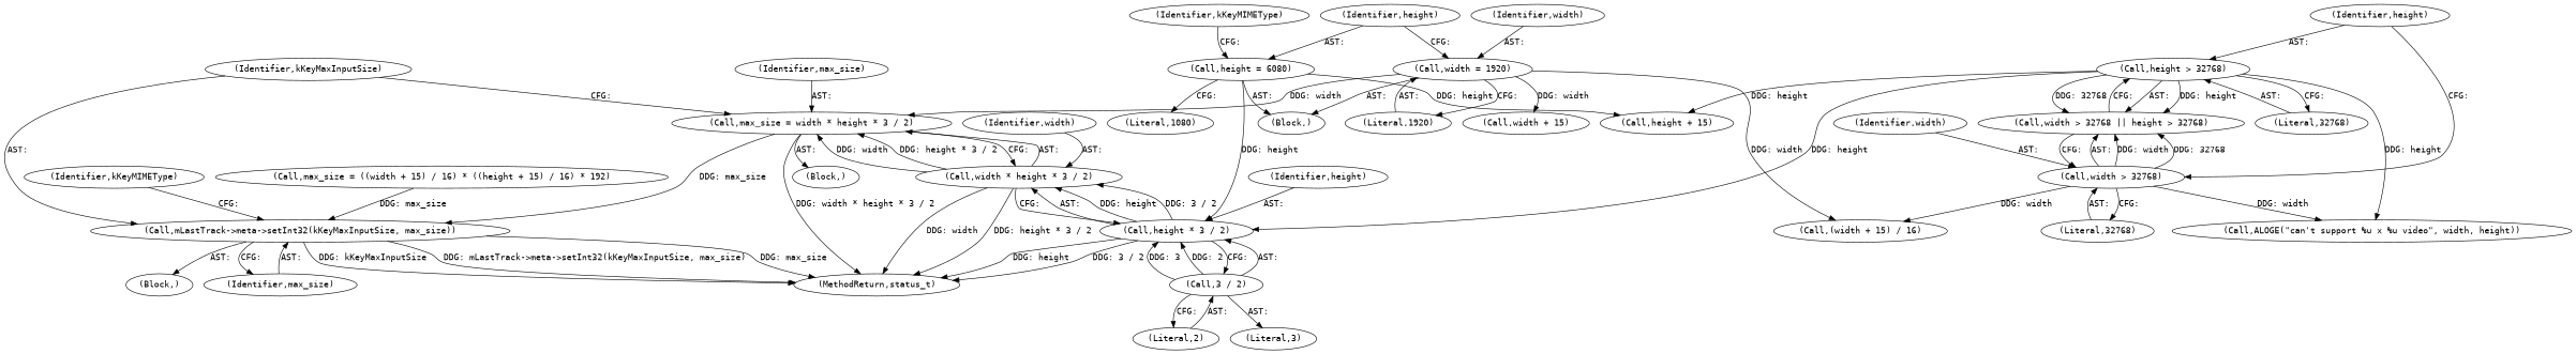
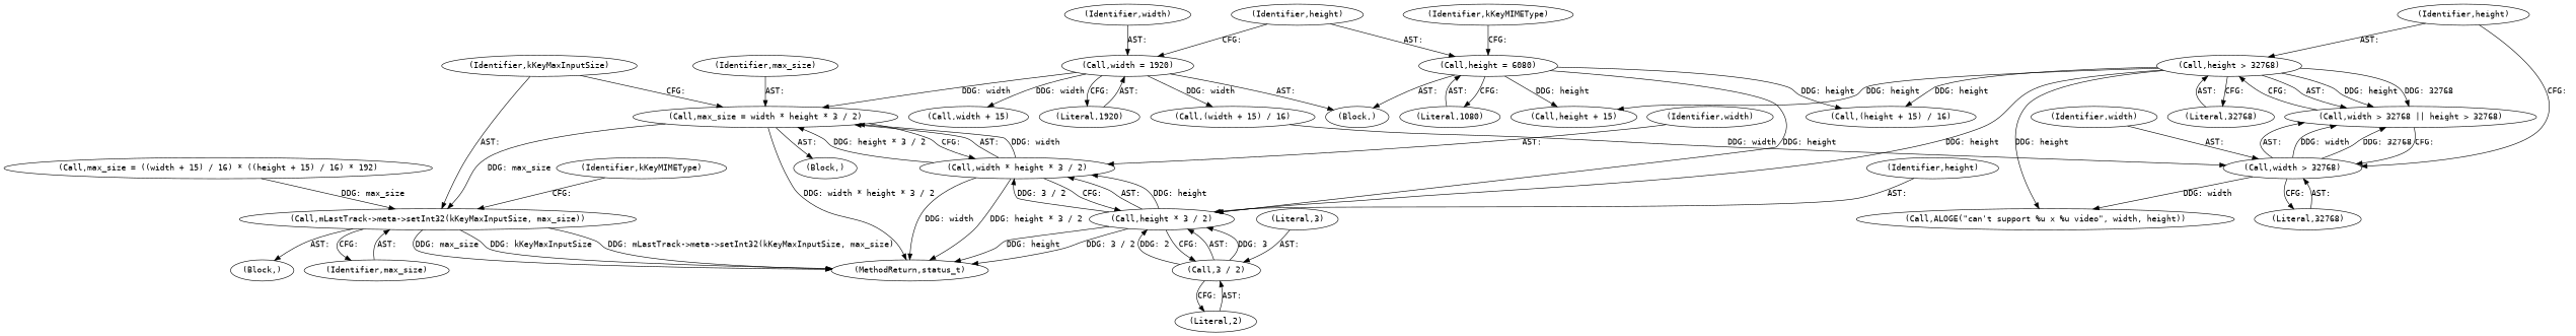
  digraph {
    fontname="DejaVu Sans Mono"
    node [fontname="DejaVu Sans Mono"]
    edge [fontname="DejaVu Sans Mono"]
    n1 [label="(Call,max_size = width * height * 3 / 2)"]
    n2 [label="(Call,width * height * 3 / 2)"]
    n3 [label="(Call,mLastTrack->meta->setInt32(kKeyMaxInputSize, max_size))"]
    n4 [label="(MethodReturn,status_t)"]
    n5 [label="(Block,)"]
    n6 [label="(Call,height * 3 / 2)"]
    n7 [label="(Block,)"]
    n8 [label="(Identifier,max_size)"]
    n9 [label="(Call,3 / 2)"]
    n10 [label="(Call,width > 32768)"]
    n11 [label="(Call,width > 32768 || height > 32768)"]
    n12 [label="(Call,ALOGE(\"can't support %u x %u video\", width, height))"]
    n13 [label="(Call,(width + 15) / 16)"]
    n14 [label="(Literal,32768)"]
    n15 [label="(Call,height > 32768)"]
    n16 [label="(Call,width + 15)"]
    n17 [label="(Call,width = 1920)"]
    n18 [label="(Literal,1920)"]
    n19 [label="(Block,)"]
    n20 [label="(Literal,2)"]
    n21 [label="(Call,height = 6080)"]
    n22 [label="(Call,height + 15)"]
    n23 [label="(Literal,1080)"]
+   n24 [label="(Call,(height + 15) / 16)"]
    n25 [label="(Literal,32768)"]
    n26 [label="(Identifier,max_size)"]
    n27 [label="(Identifier,width)"]
    n28 [label="(Identifier,height)"]
    n29 [label="(Identifier,kKeyMIMEType)"]
    n30 [label="(Identifier,width)"]
    n31 [label="(Literal,3)"]
    n32 [label="(Identifier,height)"]
    n33 [label="(Identifier,kKeyMIMEType)"]
    n34 [label="(Call,max_size = ((width + 15) / 16) * ((height + 15) / 16) * 192)"]
    n35 [label="(Identifier,height)"]
    n36 [label="(Identifier,width)"]
    n37 [label="(Identifier,kKeyMaxInputSize)"]
    n1 -> n2 [label="CFG: "]
    n1 -> n3 [label="DDG: max_size"]
    n1 -> n4 [label="DDG: width * height * 3 / 2"]
    n1 -> n5 [label="AST: "]
    n2 -> n1 [label="AST: "]
    n2 -> n1 [label="DDG: width"]
    n2 -> n1 [label="DDG: height * 3 / 2"]
    n2 -> n4 [label="DDG: width"]
    n2 -> n4 [label="DDG: height * 3 / 2"]
    n2 -> n6 [label="CFG: "]
    n3 -> n4 [label="DDG: mLastTrack->meta->setInt32(kKeyMaxInputSize, max_size)"]
    n3 -> n4 [label="DDG: max_size"]
    n3 -> n4 [label="DDG: kKeyMaxInputSize"]
    n3 -> n7 [label="AST: "]
    n3 -> n8 [label="CFG: "]
    n6 -> n2 [label="AST: "]
    n6 -> n2 [label="DDG: height"]
    n6 -> n2 [label="DDG: 3 / 2"]
    n6 -> n4 [label="DDG: height"]
    n6 -> n4 [label="DDG: 3 / 2"]
    n6 -> n9 [label="CFG: "]
    n8 -> n3 [label="AST: "]
    n9 -> n6 [label="AST: "]
    n9 -> n6 [label="DDG: 3"]
    n9 -> n6 [label="DDG: 2"]
    n9 -> n20 [label="CFG: "]
    n10 -> n11 [label="AST: "]
    n10 -> n11 [label="DDG: width"]
    n10 -> n11 [label="DDG: 32768"]
    n10 -> n12 [label="DDG: width"]
-   n10 -> n13 [label="DDG: width"]
+   n13 -> n10 [label="DDG: width"]
    n10 -> n14 [label="CFG: "]
    n11 -> n10 [label="CFG: "]
    n11 -> n15 [label="CFG: "]
    n14 -> n10 [label="AST: "]
    n15 -> n6 [label="DDG: height"]
    n15 -> n11 [label="AST: "]
    n15 -> n11 [label="DDG: height"]
    n15 -> n11 [label="DDG: 32768"]
    n15 -> n12 [label="DDG: height"]
    n15 -> n22 [label="DDG: height"]
+   n15 -> n24 [label="DDG: height"]
    n15 -> n25 [label="CFG: "]
    n17 -> n1 [label="DDG: width"]
    n17 -> n13 [label="DDG: width"]
    n17 -> n16 [label="DDG: width"]
    n17 -> n18 [label="CFG: "]
    n17 -> n19 [label="AST: "]
    n18 -> n17 [label="AST: "]
    n20 -> n9 [label="AST: "]
    n21 -> n6 [label="DDG: height"]
    n21 -> n19 [label="AST: "]
    n21 -> n22 [label="DDG: height"]
    n21 -> n23 [label="CFG: "]
+   n21 -> n24 [label="DDG: height"]
+   n23 -> n21 [label="AST: "]
    n25 -> n15 [label="AST: "]
    n26 -> n1 [label="AST: "]
    n27 -> n17 [label="AST: "]
    n28 -> n6 [label="AST: "]
    n29 -> n3 [label="CFG: "]
    n30 -> n10 [label="AST: "]
-   n9 -> n31 [label="AST: "]
+   n31 -> n9 [label="AST: "]
    n32 -> n10 [label="CFG: "]
    n32 -> n15 [label="AST: "]
    n33 -> n21 [label="CFG: "]
    n34 -> n3 [label="DDG: max_size"]
    n35 -> n17 [label="CFG: "]
    n35 -> n21 [label="AST: "]
    n36 -> n2 [label="AST: "]
    n37 -> n1 [label="CFG: "]
    n37 -> n3 [label="AST: "]
  }
